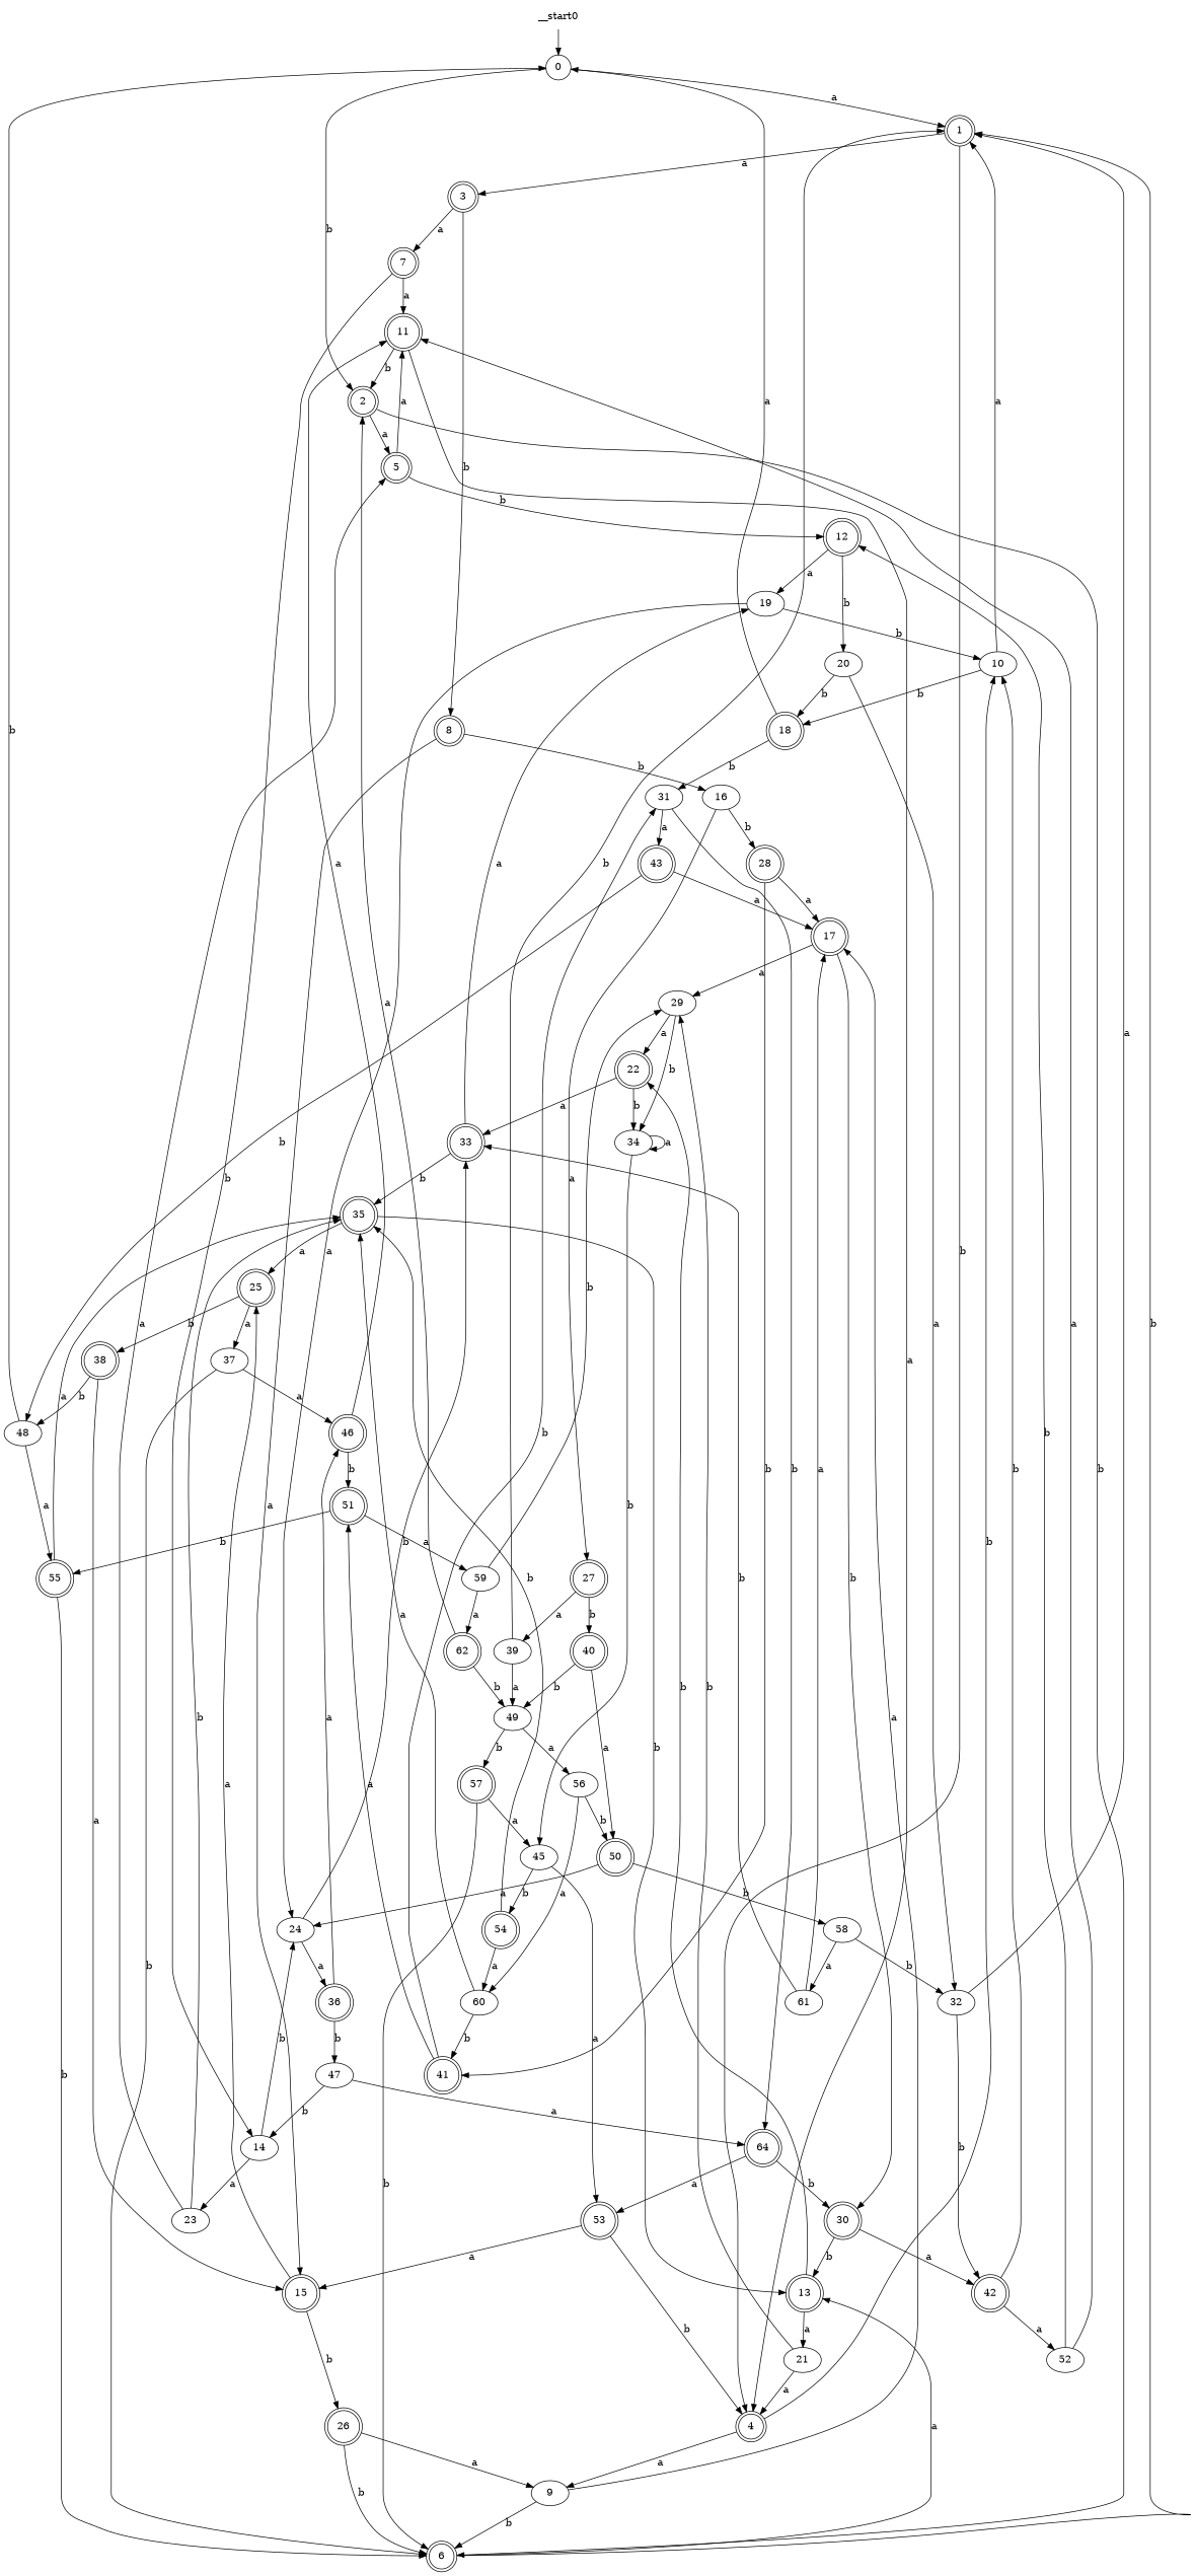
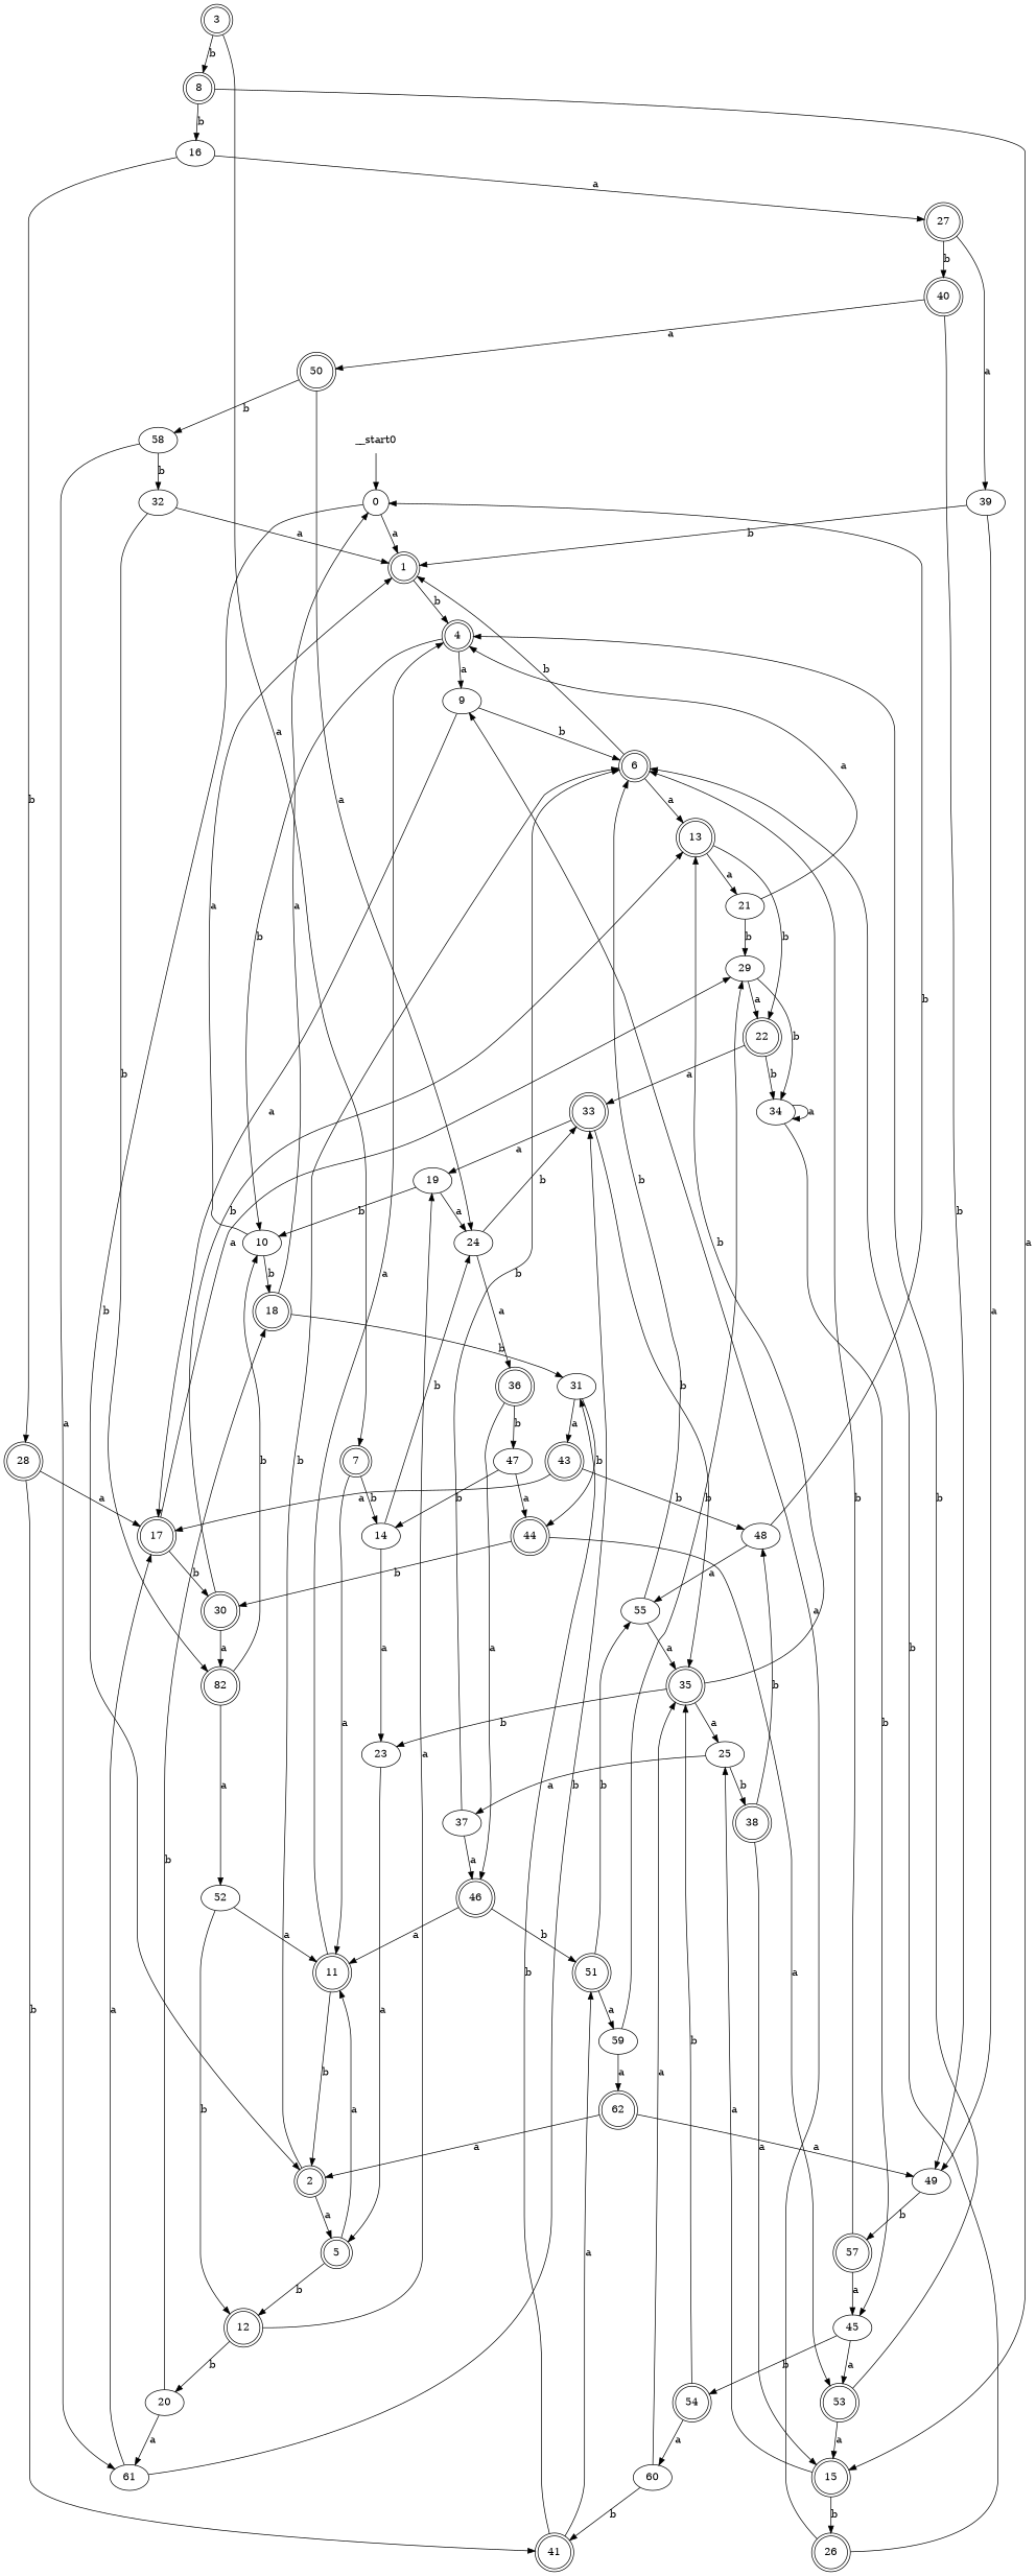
  digraph {
    node [shape=doublecircle]
    __start0 [shape=none]
    0 [shape=circle]
    1
    2
    3
    4
    5
    6
    7
    8
    9 [shape=""]
    10 [shape=ellipse]
    11
    12
    13
    14 [shape=""]
    15
    16 [shape=""]
    17
    18
    19 [shape=""]
    20 [shape=""]
    21 [shape=""]
    22
    23 [shape=""]
    24 [shape=""]
-   25
+   25 [shape=""]
    26
    27
    28
    29 [shape=""]
    30
    31 [shape=""]
    32 [shape=""]
    33
    34 [shape=""]
    35
    36
    37 [shape=""]
    38
    39 [shape=""]
    40
    41
-   42
+   42 [label=82]
    43
-   44 [label=64]
+   44
    45 [shape=""]
    46
    47 [shape=""]
    48 [shape=""]
    49 [shape=""]
    50
    51
    52 [shape=""]
    53
    54
-   55
-   56 [shape=""]
+   55 [shape=ellipse]
    57
    58 [shape=""]
    59 [shape=""]
    60 [shape=""]
    61 [shape=""]
    62
    __start0 -> 0
    0 -> 1 [label=a]
    0 -> 2 [label=b]
-   1 -> 3 [label=a]
    1 -> 4 [label=b]
    2 -> 5 [label=a]
    2 -> 6 [label=b]
    3 -> 7 [label=a]
    3 -> 8 [label=b]
    4 -> 9 [label=a]
    4 -> 10 [label=b]
    5 -> 11 [label=a]
    5 -> 12 [label=b]
    6 -> 1 [label=b]
    6 -> 13 [label=a]
    7 -> 11 [label=a]
    7 -> 14 [label=b]
    8 -> 15 [label=a]
    8 -> 16 [label=b]
    9 -> 6 [label=b]
    9 -> 17 [label=a]
    10 -> 1 [label=a]
    10 -> 18 [label=b]
    11 -> 2 [label=b]
    11 -> 4 [label=a]
    12 -> 19 [label=a]
    12 -> 20 [label=b]
    13 -> 21 [label=a]
    13 -> 22 [label=b]
    14 -> 23 [label=a]
    14 -> 24 [label=b]
    15 -> 25 [label=a]
    15 -> 26 [label=b]
    16 -> 27 [label=a]
    16 -> 28 [label=b]
    17 -> 29 [label=a]
    17 -> 30 [label=b]
    18 -> 0 [label=a]
    18 -> 31 [label=b]
    19 -> 10 [label=b]
    19 -> 24 [label=a]
    20 -> 18 [label=b]
-   20 -> 32 [label=a]
+   20 -> 61 [label=a]
    21 -> 4 [label=a]
    21 -> 29 [label=b]
    22 -> 33 [label=a]
    22 -> 34 [label=b]
    23 -> 5 [label=a]
-   23 -> 35 [label=b]
+   35 -> 23 [label=b]
    24 -> 33 [label=b]
    24 -> 36 [label=a]
    25 -> 37 [label=a]
    25 -> 38 [label=b]
    26 -> 6 [label=b]
    26 -> 9 [label=a]
    27 -> 39 [label=a]
    27 -> 40 [label=b]
    28 -> 17 [label=a]
    28 -> 41 [label=b]
    29 -> 22 [label=a]
    29 -> 34 [label=b]
    30 -> 13 [label=b]
    30 -> 42 [label=a]
    31 -> 43 [label=a]
    31 -> 44 [label=b]
    32 -> 1 [label=a]
    32 -> 42 [label=b]
    33 -> 19 [label=a]
    33 -> 35 [label=b]
    34 -> 34 [label=a]
    34 -> 45 [label=b]
    35 -> 13 [label=b]
    35 -> 25 [label=a]
    36 -> 46 [label=a]
    36 -> 47 [label=b]
    37 -> 6 [label=b]
    37 -> 46 [label=a]
    38 -> 15 [label=a]
    38 -> 48 [label=b]
    39 -> 1 [label=b]
    39 -> 49 [label=a]
    40 -> 49 [label=b]
    40 -> 50 [label=a]
    41 -> 31 [label=b]
    41 -> 51 [label=a]
    42 -> 10 [label=b]
    42 -> 52 [label=a]
    43 -> 17 [label=a]
    43 -> 48 [label=b]
    44 -> 30 [label=b]
    44 -> 53 [label=a]
    45 -> 53 [label=a]
    45 -> 54 [label=b]
    46 -> 11 [label=a]
    46 -> 51 [label=b]
    47 -> 14 [label=b]
    47 -> 44 [label=a]
    48 -> 0 [label=b]
    48 -> 55 [label=a]
-   49 -> 56 [label=a]
    49 -> 57 [label=b]
    50 -> 24 [label=a]
    50 -> 58 [label=b]
    51 -> 55 [label=b]
    51 -> 59 [label=a]
    52 -> 11 [label=a]
    52 -> 12 [label=b]
    53 -> 4 [label=b]
    53 -> 15 [label=a]
    54 -> 35 [label=b]
    54 -> 60 [label=a]
    55 -> 6 [label=b]
    55 -> 35 [label=a]
-   56 -> 50 [label=b]
-   56 -> 60 [label=a]
    57 -> 6 [label=b]
    57 -> 45 [label=a]
    58 -> 32 [label=b]
    58 -> 61 [label=a]
    59 -> 29 [label=b]
    59 -> 62 [label=a]
    60 -> 35 [label=a]
    60 -> 41 [label=b]
    61 -> 17 [label=a]
    61 -> 33 [label=b]
    62 -> 2 [label=a]
-   62 -> 49 [label=b]
+   62 -> 49 [label=a]
  }
